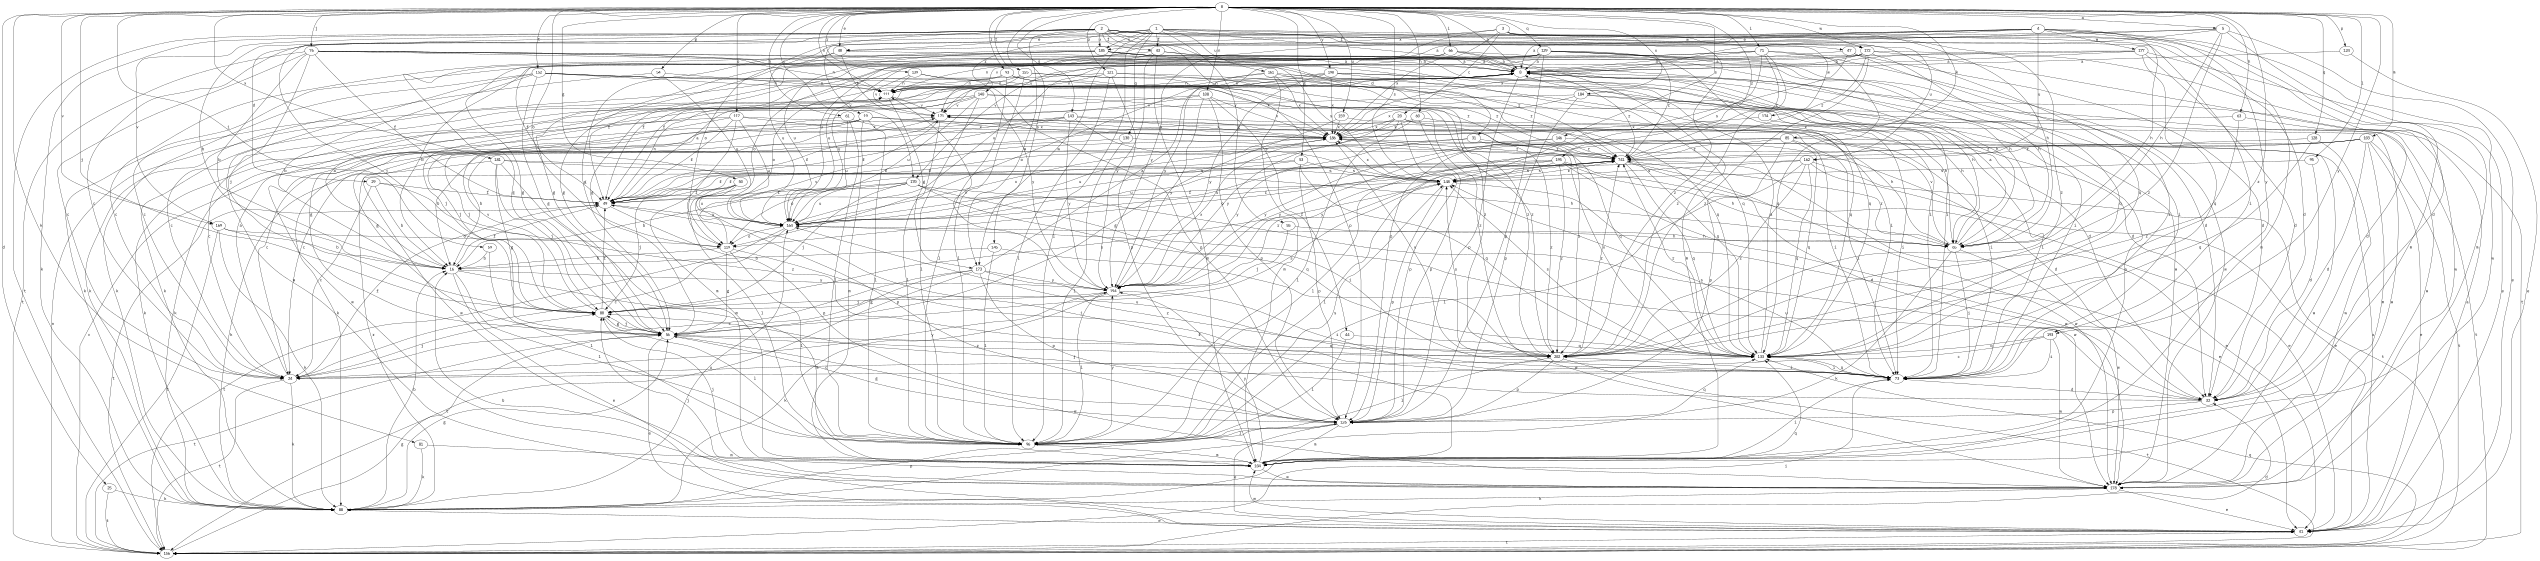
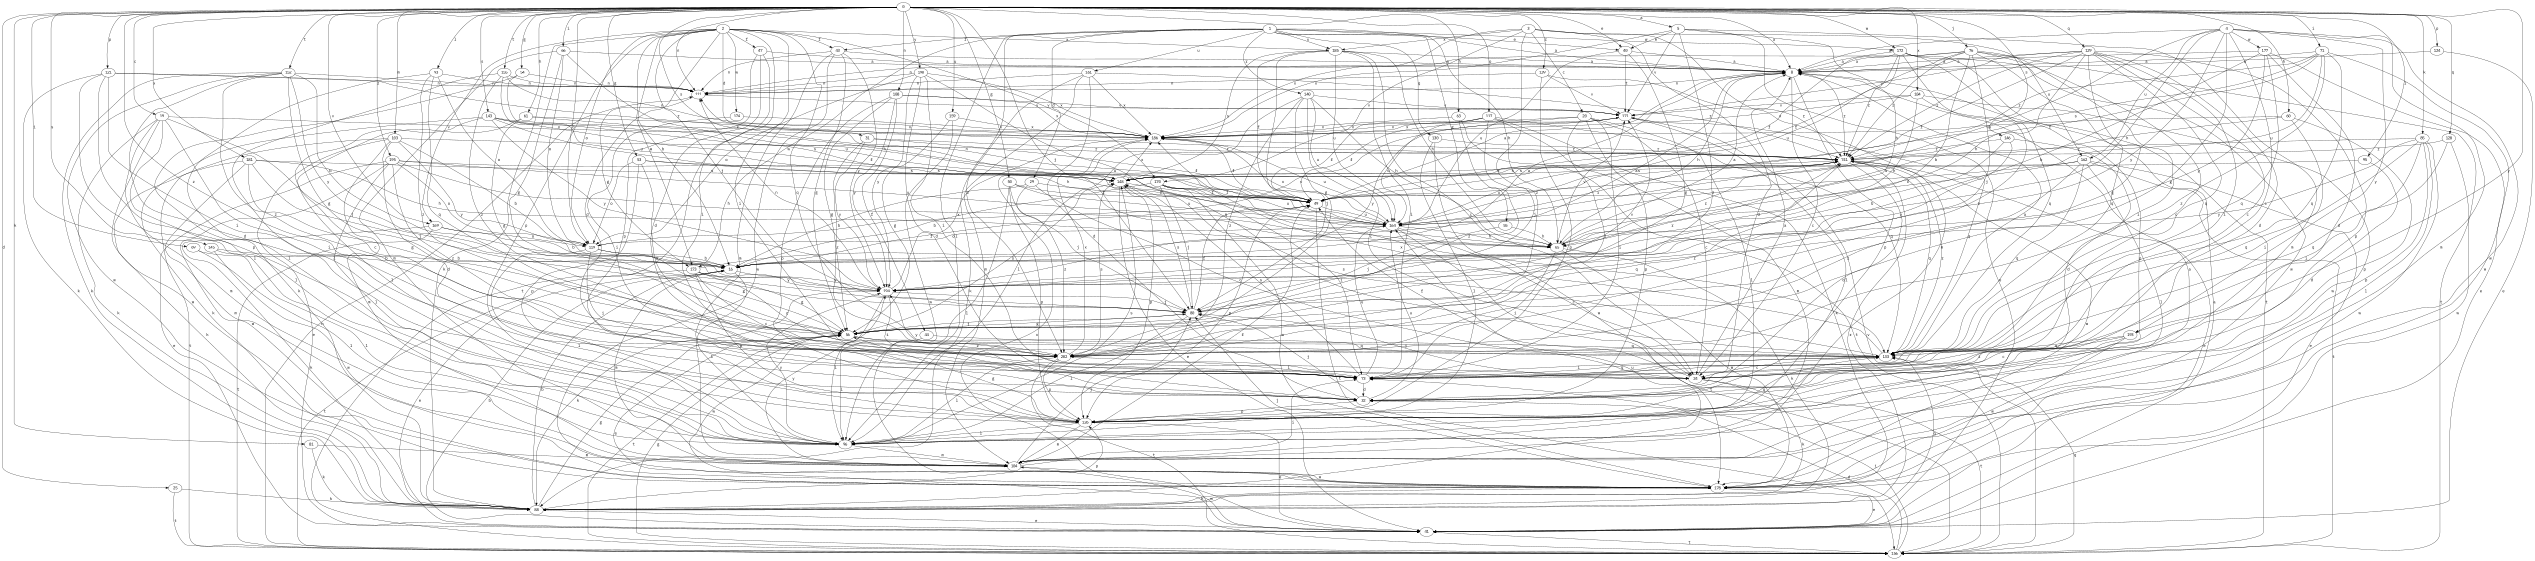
  strict digraph {
    fontname="IBM Plex Mono"
    node [fontname="IBM Plex Mono"]
    edge [fontname="IBM Plex Mono"]
    0
    5
    8
    19
    25
    40
    50
    53
    54
    60
    61
    63
    66
    69
    71
    76
    80
    81
    85
    93
    95
    103
    108
    111
    117
    119
    121
    124
    128
    129
    139
    143
    145
    146
    148
    152
    155
    159
    169
    172
    181
    184
    190
    193
    195
    202
    65
    104
    186
    41
    171
    126
    24
    n54 [label=741]
    96
    73
    88
    178
    156
    56
    164
    49
    133
    16
    194
    32
    44
    173
    1
    29
    43
    55
    130
    140
    161
    185
    2
    31
    47
    170
    174
    3
    20
    162
    4
    177
    0 -> 5 [label=a]
    0 -> 8 [label=a]
    0 -> 19 [label=c]
    0 -> 25 [label=d]
    0 -> 40 [label=e]
    0 -> 50 [label=g]
    0 -> 53 [label=g]
    0 -> 54 [label=g]
    0 -> 60 [label=h]
    0 -> 61 [label=h]
    0 -> 63 [label=h]
    0 -> 66 [label=i]
    0 -> 69 [label=i]
    0 -> 71 [label=i]
    0 -> 76 [label=j]
    0 -> 80 [label=j]
    0 -> 81 [label=k]
    0 -> 85 [label=k]
    0 -> 93 [label=l]
    0 -> 95 [label=l]
    0 -> 103 [label=m]
    0 -> 108 [label=n]
    0 -> 111 [label=n]
    0 -> 117 [label=o]
    0 -> 119 [label=o]
    0 -> 121 [label=p]
    0 -> 124 [label=p]
    0 -> 128 [label=q]
    0 -> 129 [label=q]
    0 -> 139 [label=r]
    0 -> 143 [label=s]
    0 -> 145 [label=s]
    0 -> 146 [label=s]
    0 -> 148 [label=s]
    0 -> 152 [label=t]
    0 -> 155 [label=t]
    0 -> 159 [label=u]
    0 -> 169 [label=v]
    0 -> 172 [label=w]
    0 -> 181 [label=x]
    0 -> 184 [label=x]
    0 -> 190 [label=y]
    0 -> 193 [label=y]
    0 -> 195 [label=z]
    0 -> 202 [label=z]
    5 -> 40 [label=e]
    5 -> 202 [label=z]
    5 -> 65 [label=h]
    5 -> 104 [label=m]
    5 -> 186 [label=x]
    5 -> 41 [label=e]
    5 -> 171 [label=v]
    8 -> 111 [label=n]
    8 -> 65 [label=h]
    8 -> 126 [label=p]
    8 -> 24 [label=c]
    8 -> n54 [label=r]
    19 -> 80 [label=j]
    19 -> 104 [label=m]
    19 -> 186 [label=x]
    19 -> 96 [label=l]
    19 -> 73 [label=i]
    19 -> 88 [label=k]
    19 -> 178 [label=w]
    25 -> 88 [label=k]
    25 -> 156 [label=t]
    40 -> 8 [label=a]
    40 -> 171 [label=t]
    40 -> 56 [label=g]
    40 -> 164 [label=u]
    50 -> 80 [label=j]
    50 -> 126 [label=p]
    50 -> 96 [label=l]
    50 -> 164 [label=u]
    50 -> 49 [label=f]
    53 -> 119 [label=o]
    53 -> 148 [label=s]
    53 -> 126 [label=p]
    53 -> 49 [label=f]
    53 -> 133 [label=q]
    54 -> 111 [label=n]
    54 -> 88 [label=k]
    54 -> 164 [label=u]
    60 -> 186 [label=x]
    60 -> 126 [label=p]
    60 -> 73 [label=i]
    60 -> 164 [label=u]
    61 -> 186 [label=x]
    61 -> 96 [label=l]
    61 -> 56 [label=g]
    61 -> 164 [label=u]
    63 -> 202 [label=z]
    63 -> 186 [label=x]
    63 -> 156 [label=t]
    66 -> 8 [label=a]
    66 -> 119 [label=o]
    66 -> 65 [label=h]
    66 -> 104 [label=m]
    66 -> 56 [label=g]
    69 -> 96 [label=l]
    69 -> 16 [label=b]
    71 -> 8 [label=a]
    71 -> 148 [label=s]
    71 -> 202 [label=z]
    71 -> n54 [label=r]
    71 -> 178 [label=w]
    71 -> 164 [label=u]
    71 -> 49 [label=f]
    71 -> 133 [label=q]
    76 -> 8 [label=a]
    76 -> 80 [label=j]
    76 -> 111 [label=n]
    76 -> 24 [label=c]
    76 -> n54 [label=r]
    76 -> 73 [label=i]
    76 -> 156 [label=t]
    76 -> 49 [label=f]
    76 -> 133 [label=q]
    76 -> 16 [label=b]
    80 -> 148 [label=s]
    80 -> 171 [label=v]
    80 -> 96 [label=l]
    80 -> 56 [label=g]
    80 -> 49 [label=f]
    81 -> 104 [label=m]
    81 -> 88 [label=k]
    85 -> 126 [label=p]
    85 -> n54 [label=r]
    85 -> 96 [label=l]
    85 -> 73 [label=i]
    85 -> 178 [label=w]
    85 -> 133 [label=q]
    85 -> 194 [label=y]
    93 -> 111 [label=n]
    93 -> 119 [label=o]
    93 -> 202 [label=z]
    93 -> 96 [label=l]
    93 -> 133 [label=q]
    95 -> 148 [label=s]
    95 -> 32 [label=d]
    103 -> 104 [label=m]
    103 -> 41 [label=e]
    103 -> n54 [label=r]
    103 -> 156 [label=t]
    103 -> 16 [label=b]
    103 -> 194 [label=y]
    103 -> 32 [label=d]
    108 -> 186 [label=x]
    108 -> 171 [label=v]
    108 -> 126 [label=p]
    108 -> 56 [label=g]
    108 -> 194 [label=y]
    108 -> 44 [label=f]
    111 -> 171 [label=v]
    111 -> 173 [label=g]
    117 -> 80 [label=j]
    117 -> 104 [label=m]
    117 -> 186 [label=x]
    117 -> 88 [label=k]
    117 -> 164 [label=u]
    117 -> 49 [label=f]
    117 -> 133 [label=q]
    119 -> 171 [label=v]
    119 -> 96 [label=l]
    119 -> 73 [label=i]
    119 -> 56 [label=g]
    119 -> 16 [label=b]
    121 -> 111 [label=n]
    121 -> 126 [label=p]
    121 -> n54 [label=r]
    121 -> 96 [label=l]
    121 -> 73 [label=i]
    121 -> 88 [label=k]
    124 -> 8 [label=a]
    124 -> 41 [label=e]
    128 -> n54 [label=r]
    128 -> 178 [label=w]
    128 -> 133 [label=q]
    129 -> 8 [label=a]
    129 -> 65 [label=h]
    129 -> 171 [label=v]
    129 -> 126 [label=p]
    129 -> 24 [label=c]
    129 -> n54 [label=r]
    129 -> 73 [label=i]
    129 -> 56 [label=g]
    129 -> 49 [label=f]
    129 -> 133 [label=q]
    129 -> 32 [label=d]
    139 -> 111 [label=n]
    139 -> 171 [label=v]
    139 -> 126 [label=p]
    139 -> n54 [label=r]
    143 -> 148 [label=s]
    143 -> 65 [label=h]
    143 -> 186 [label=x]
    143 -> 24 [label=c]
    143 -> 88 [label=k]
    143 -> 49 [label=f]
    143 -> 194 [label=y]
    145 -> 96 [label=l]
    145 -> 178 [label=w]
    145 -> 16 [label=b]
    146 -> n54 [label=r]
    146 -> 16 [label=b]
    146 -> 194 [label=y]
    146 -> 32 [label=d]
    148 -> 186 [label=x]
    148 -> 41 [label=e]
    148 -> 126 [label=p]
    148 -> n54 [label=r]
    148 -> 49 [label=f]
    152 -> 111 [label=n]
    152 -> 202 [label=z]
    152 -> 88 [label=k]
    152 -> 178 [label=w]
    152 -> 56 [label=g]
    152 -> 16 [label=b]
    152 -> 194 [label=y]
    152 -> 32 [label=d]
    155 -> 111 [label=n]
    155 -> 202 [label=z]
    155 -> 186 [label=x]
    155 -> 96 [label=l]
    155 -> 164 [label=u]
    159 -> 186 [label=x]
    159 -> 178 [label=w]
    159 -> 56 [label=g]
    169 -> 119 [label=o]
    169 -> 88 [label=k]
    169 -> 156 [label=t]
    169 -> 16 [label=b]
    172 -> 8 [label=a]
    172 -> 202 [label=z]
    172 -> n54 [label=r]
    172 -> 178 [label=w]
    172 -> 156 [label=t]
    172 -> 164 [label=u]
    172 -> 49 [label=f]
    172 -> 133 [label=q]
    181 -> 80 [label=j]
    181 -> 148 [label=s]
    181 -> 65 [label=h]
    181 -> 104 [label=m]
    181 -> 88 [label=k]
    181 -> 56 [label=g]
    184 -> 65 [label=h]
    184 -> 186 [label=x]
    184 -> 171 [label=v]
    184 -> 126 [label=p]
    184 -> 178 [label=w]
    190 -> 111 [label=n]
    190 -> 119 [label=o]
    190 -> 186 [label=x]
    190 -> 73 [label=i]
    190 -> 133 [label=q]
    190 -> 194 [label=y]
    190 -> 32 [label=d]
    193 -> 24 [label=c]
    193 -> 73 [label=i]
    193 -> 178 [label=w]
    193 -> 133 [label=q]
    195 -> 119 [label=o]
    195 -> 148 [label=s]
    195 -> 202 [label=z]
    195 -> 65 [label=h]
    195 -> 41 [label=e]
    195 -> 96 [label=l]
    195 -> 178 [label=w]
    195 -> 164 [label=u]
    202 -> 148 [label=s]
    202 -> 186 [label=x]
    202 -> 126 [label=p]
    202 -> n54 [label=r]
    202 -> 96 [label=l]
    202 -> 73 [label=i]
    202 -> 156 [label=t]
    65 -> 8 [label=a]
    65 -> 171 [label=v]
    65 -> n54 [label=r]
    65 -> 73 [label=i]
    65 -> 88 [label=k]
    65 -> 178 [label=w]
    104 -> 8 [label=a]
    104 -> 80 [label=j]
    104 -> 73 [label=i]
    104 -> 178 [label=w]
    104 -> 49 [label=f]
    104 -> 194 [label=y]
    186 -> n54 [label=r]
    186 -> 164 [label=u]
-   186 -> 49 [label=f]
+   49 -> 186 [label=f]
    41 -> 8 [label=a]
    41 -> 104 [label=m]
    41 -> 186 [label=x]
    41 -> 156 [label=t]
    41 -> 16 [label=b]
    171 -> 186 [label=x]
    171 -> 96 [label=l]
    171 -> 49 [label=f]
    171 -> 133 [label=q]
    126 -> 104 [label=m]
    126 -> 41 [label=e]
    126 -> 96 [label=l]
    126 -> 56 [label=g]
    126 -> 133 [label=q]
    24 -> 8 [label=a]
    24 -> 80 [label=j]
    24 -> 88 [label=k]
    24 -> 156 [label=t]
    24 -> 49 [label=f]
    24 -> 194 [label=y]
    n54 -> 148 [label=s]
    n54 -> 41 [label=e]
    n54 -> 178 [label=w]
    n54 -> 164 [label=u]
    n54 -> 133 [label=q]
    n54 -> 32 [label=d]
    96 -> 148 [label=s]
    96 -> 104 [label=m]
    96 -> 194 [label=y]
    73 -> 148 [label=s]
    73 -> 164 [label=u]
    73 -> 133 [label=q]
    73 -> 32 [label=d]
    88 -> 41 [label=e]
    88 -> 126 [label=p]
    88 -> n54 [label=r]
    88 -> 56 [label=g]
    88 -> 164 [label=u]
    88 -> 133 [label=q]
    88 -> 16 [label=b]
    178 -> 80 [label=j]
    178 -> 41 [label=e]
    178 -> 88 [label=k]
    156 -> 111 [label=n]
    156 -> 171 [label=v]
    156 -> 73 [label=i]
    156 -> 56 [label=g]
    156 -> 133 [label=q]
    156 -> 32 [label=d]
    56 -> 80 [label=j]
    56 -> 148 [label=s]
    56 -> 202 [label=z]
    56 -> 41 [label=e]
    56 -> 178 [label=w]
    56 -> 156 [label=t]
    56 -> 133 [label=q]
    164 -> 119 [label=o]
    164 -> 65 [label=h]
    164 -> 186 [label=x]
    164 -> 24 [label=c]
    164 -> n54 [label=r]
    164 -> 156 [label=t]
    49 -> 8 [label=a]
    49 -> 111 [label=n]
    49 -> 126 [label=p]
    49 -> 156 [label=t]
    49 -> 164 [label=u]
    133 -> 8 [label=a]
    133 -> 148 [label=s]
    133 -> 186 [label=x]
    133 -> 24 [label=c]
    133 -> n54 [label=r]
    133 -> 73 [label=i]
    16 -> 8 [label=a]
    16 -> 104 [label=m]
    16 -> 41 [label=e]
    16 -> 96 [label=l]
    16 -> 49 [label=f]
    16 -> 194 [label=y]
    194 -> 80 [label=j]
    194 -> 111 [label=n]
    194 -> 186 [label=x]
    194 -> n54 [label=r]
    194 -> 96 [label=l]
    194 -> 73 [label=i]
    194 -> 88 [label=k]
    32 -> 80 [label=j]
    32 -> 126 [label=p]
    32 -> 164 [label=u]
    44 -> 96 [label=l]
    44 -> 133 [label=q]
    173 -> 8 [label=a]
    173 -> 202 [label=z]
    173 -> 126 [label=p]
    173 -> 24 [label=c]
    173 -> 156 [label=t]
    173 -> 56 [label=g]
    173 -> 194 [label=y]
    1 -> 8 [label=a]
    1 -> 40 [label=e]
    1 -> 172 [label=w]
    1 -> 202 [label=z]
    1 -> 65 [label=h]
    1 -> 96 [label=l]
    1 -> 173 [label=w]
    1 -> 29 [label=d]
    1 -> 43 [label=f]
    1 -> 55 [label=g]
    1 -> 130 [label=q]
    1 -> 140 [label=r]
    1 -> 161 [label=u]
    1 -> 185 [label=x]
    29 -> 202 [label=z]
    29 -> 24 [label=c]
    29 -> 49 [label=f]
    29 -> 16 [label=b]
    43 -> 8 [label=a]
    43 -> 111 [label=n]
    43 -> 104 [label=m]
    43 -> 178 [label=w]
    43 -> 56 [label=g]
    43 -> 194 [label=y]
    55 -> 80 [label=j]
    55 -> 65 [label=h]
    130 -> n54 [label=r]
    130 -> 96 [label=l]
    130 -> 178 [label=w]
    140 -> 80 [label=j]
    140 -> 202 [label=z]
    140 -> 65 [label=h]
    140 -> 171 [label=v]
    140 -> 24 [label=c]
    140 -> 96 [label=l]
    140 -> 164 [label=u]
    161 -> 111 [label=n]
    161 -> 104 [label=m]
    161 -> 186 [label=x]
    161 -> n54 [label=r]
    161 -> 88 [label=k]
    161 -> 32 [label=d]
    185 -> 8 [label=a]
    185 -> 148 [label=s]
    185 -> 65 [label=h]
    185 -> 24 [label=c]
    185 -> 73 [label=i]
    185 -> 56 [label=g]
    185 -> 164 [label=u]
    185 -> 49 [label=f]
    2 -> 80 [label=j]
    2 -> 119 [label=o]
    2 -> 169 [label=v]
    2 -> 126 [label=p]
    2 -> 73 [label=i]
    2 -> 88 [label=k]
    2 -> 156 [label=t]
    2 -> 133 [label=q]
    2 -> 16 [label=b]
    2 -> 32 [label=d]
    2 -> 173 [label=w]
    2 -> 43 [label=f]
    2 -> 185 [label=x]
    2 -> 31 [label=d]
    2 -> 47 [label=f]
    2 -> 170 [label=v]
    2 -> 174 [label=w]
    31 -> 202 [label=z]
    31 -> n54 [label=r]
    31 -> 49 [label=f]
    31 -> 194 [label=y]
    47 -> 8 [label=a]
    47 -> 126 [label=p]
    47 -> 73 [label=i]
    47 -> 32 [label=d]
    170 -> 80 [label=j]
    170 -> 73 [label=i]
    170 -> 178 [label=w]
    170 -> 164 [label=u]
    170 -> 49 [label=f]
    170 -> 133 [label=q]
    170 -> 16 [label=b]
    174 -> 186 [label=x]
    174 -> 73 [label=i]
    3 -> 202 [label=z]
    3 -> 104 [label=m]
    3 -> 186 [label=x]
    3 -> 32 [label=d]
    3 -> 185 [label=x]
    3 -> 170 [label=v]
    3 -> 20 [label=c]
    3 -> 162 [label=u]
    20 -> 202 [label=z]
    20 -> 186 [label=x]
    20 -> 126 [label=p]
    20 -> 24 [label=c]
    20 -> 96 [label=l]
    20 -> 73 [label=i]
    20 -> 194 [label=y]
    162 -> 148 [label=s]
    162 -> 202 [label=z]
    162 -> 41 [label=e]
    162 -> 96 [label=l]
    162 -> 156 [label=t]
    162 -> 49 [label=f]
    162 -> 133 [label=q]
    4 -> 8 [label=a]
    4 -> 193 [label=y]
    4 -> 65 [label=h]
    4 -> 104 [label=m]
    4 -> 24 [label=c]
    4 -> 178 [label=w]
    4 -> 56 [label=g]
    4 -> 164 [label=u]
    4 -> 194 [label=y]
    4 -> 162 [label=u]
    4 -> 177 [label=w]
    177 -> 8 [label=a]
    177 -> 41 [label=e]
    177 -> 133 [label=q]
    177 -> 16 [label=b]
    177 -> 194 [label=y]
    177 -> 32 [label=d]
  }
